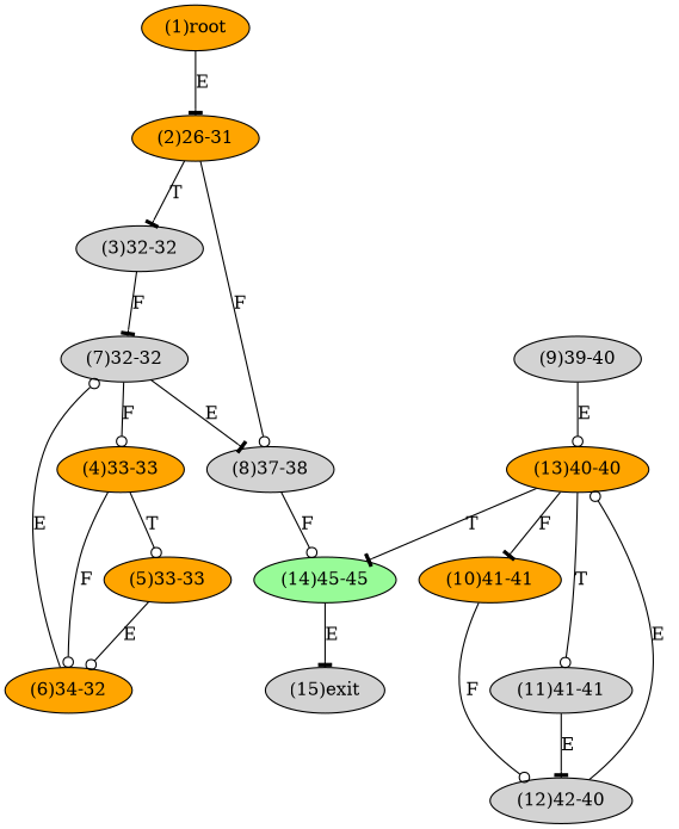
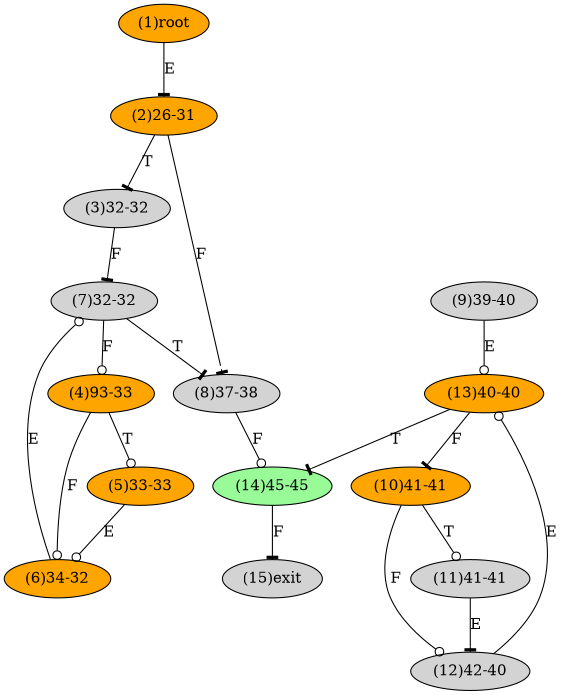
  digraph {
    node [fillcolor=orange style=filled]
    edge [arrowhead=odot]
    n1 [label="(1)root"]
    n2 [label="(2)26-31"]
    n3 [fillcolor=lightgrey label="(3)32-32"]
    n4 [fillcolor=lightgrey label="(8)37-38"]
    n5 [fillcolor=lightgrey label="(7)32-32"]
    n6 [fillcolor=palegreen label="(14)45-45"]
-   n7 [label="(4)33-33"]
+   n7 [label="(4)93-33"]
    n8 [label="(5)33-33"]
    n9 [label="(6)34-32"]
    n10 [fillcolor=lightgrey label="(9)39-40"]
    n11 [label="(13)40-40"]
    n12 [fillcolor=lightgrey label="(15)exit"]
    n13 [label="(10)41-41"]
    n14 [fillcolor=lightgrey label="(11)41-41"]
    n15 [fillcolor=lightgrey label="(12)42-40"]
    n1 -> n2 [arrowhead=tee label=E]
    n2 -> n3 [arrowhead=tee label=T]
-   n2 -> n4 [label=F]
+   n2 -> n4 [arrowhead=tee label=F]
    n3 -> n5 [arrowhead=tee label=F]
    n4 -> n6 [label=F]
-   n5 -> n4 [arrowhead=tee label=E]
+   n5 -> n4 [arrowhead=tee label=T]
    n5 -> n7 [label=F]
-   n6 -> n12 [arrowhead=tee label=E]
+   n6 -> n12 [arrowhead=tee label=F]
    n7 -> n8 [label=T]
    n7 -> n9 [label=F]
    n8 -> n9 [label=E]
    n9 -> n5 [label=E]
    n10 -> n11 [label=E]
    n11 -> n6 [arrowhead=tee label=T]
    n11 -> n13 [arrowhead=tee label=F]
-   n11 -> n14 [label=T]
+   n13 -> n14 [label=T]
    n13 -> n15 [label=F]
    n14 -> n15 [arrowhead=tee label=E]
    n15 -> n11 [label=E]
  }
